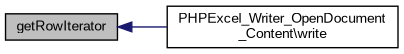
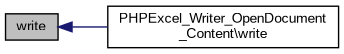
  digraph {
    rankdir=LR
    fontname="Liberation Sans"
    node [color=black fontname="Liberation Sans" fontsize=10 shape=record style=filled]
-   n1 [fillcolor=grey75 fontcolor=black height=0.2 label=getRowIterator width=0.4]
+   n1 [fillcolor=grey75 fontcolor=black height=0.2 label=write width=0.4]
    n2 [fillcolor=white height=0.2 label="PHPExcel_Writer_OpenDocument\l_Content\\write" width=0.4]
    n1 -> n2 [color=midnightblue dir=back fontname="Liberation Sans" fontsize=10 labelfontname=Helvetica labelfontsize=10 style=solid]
  }
